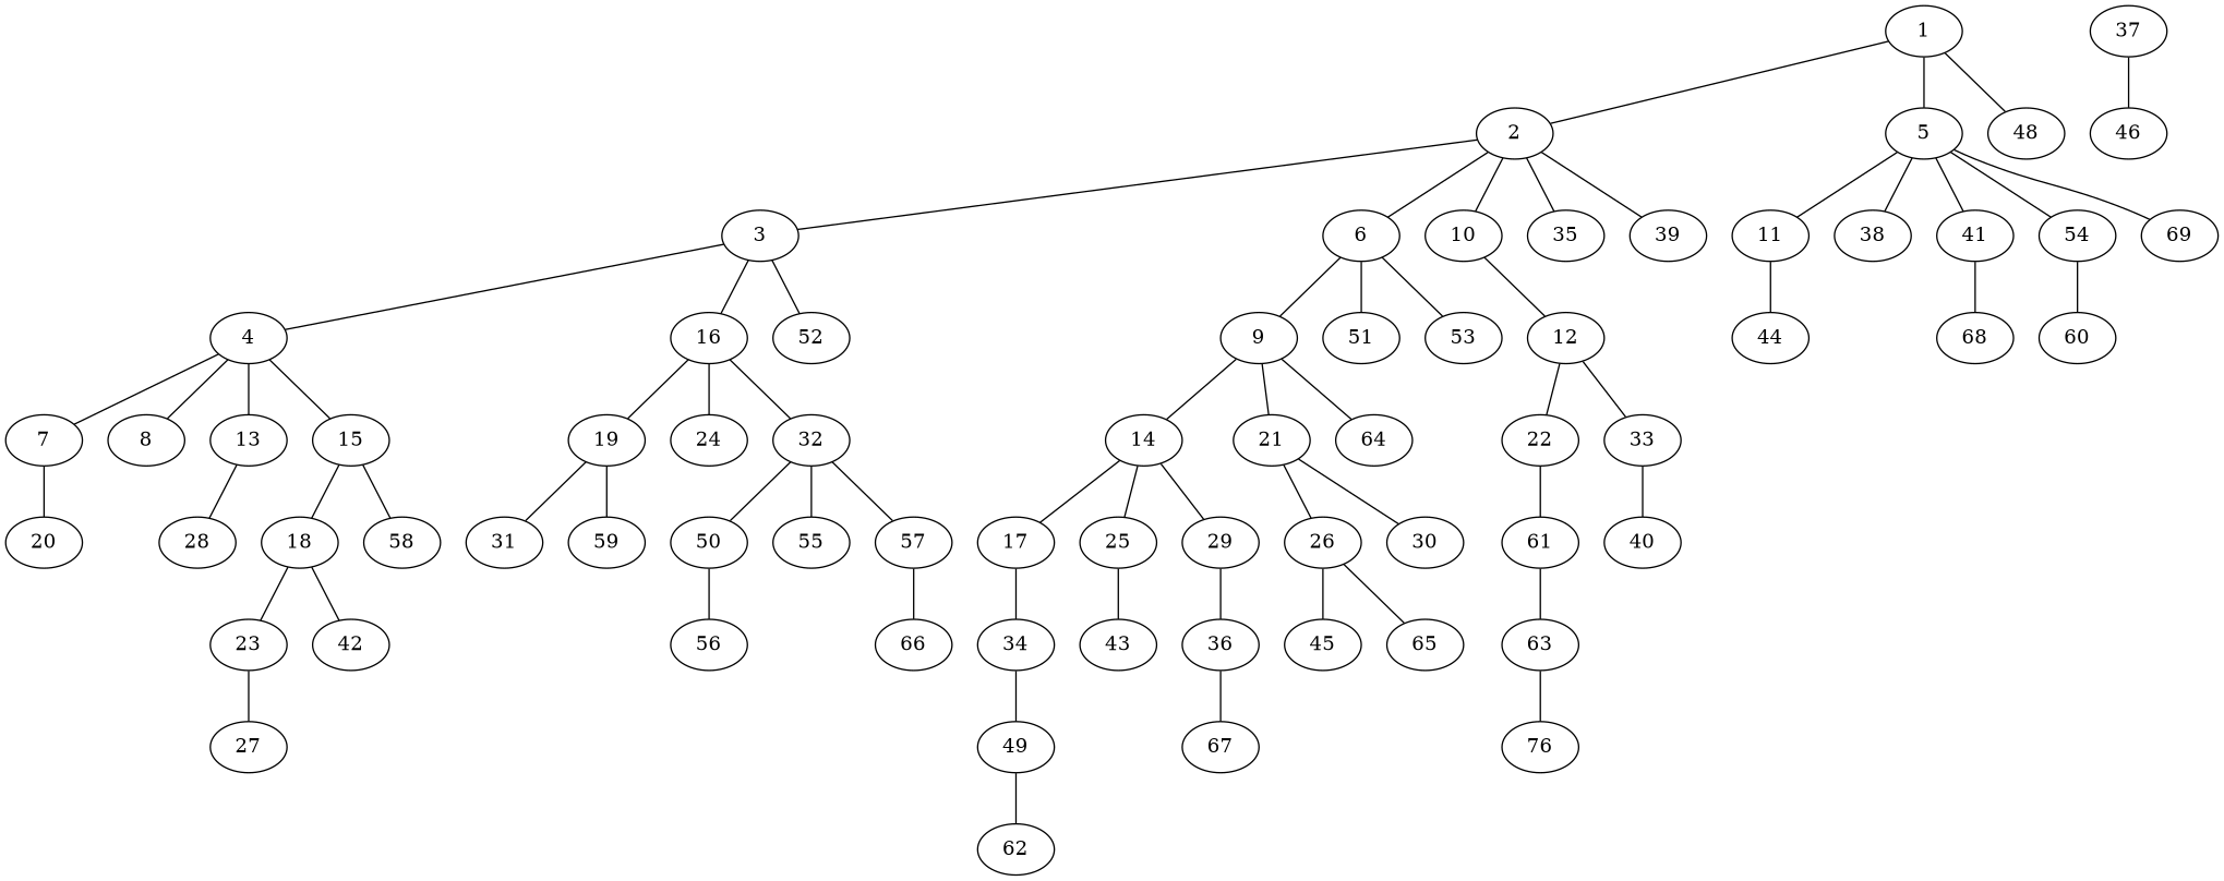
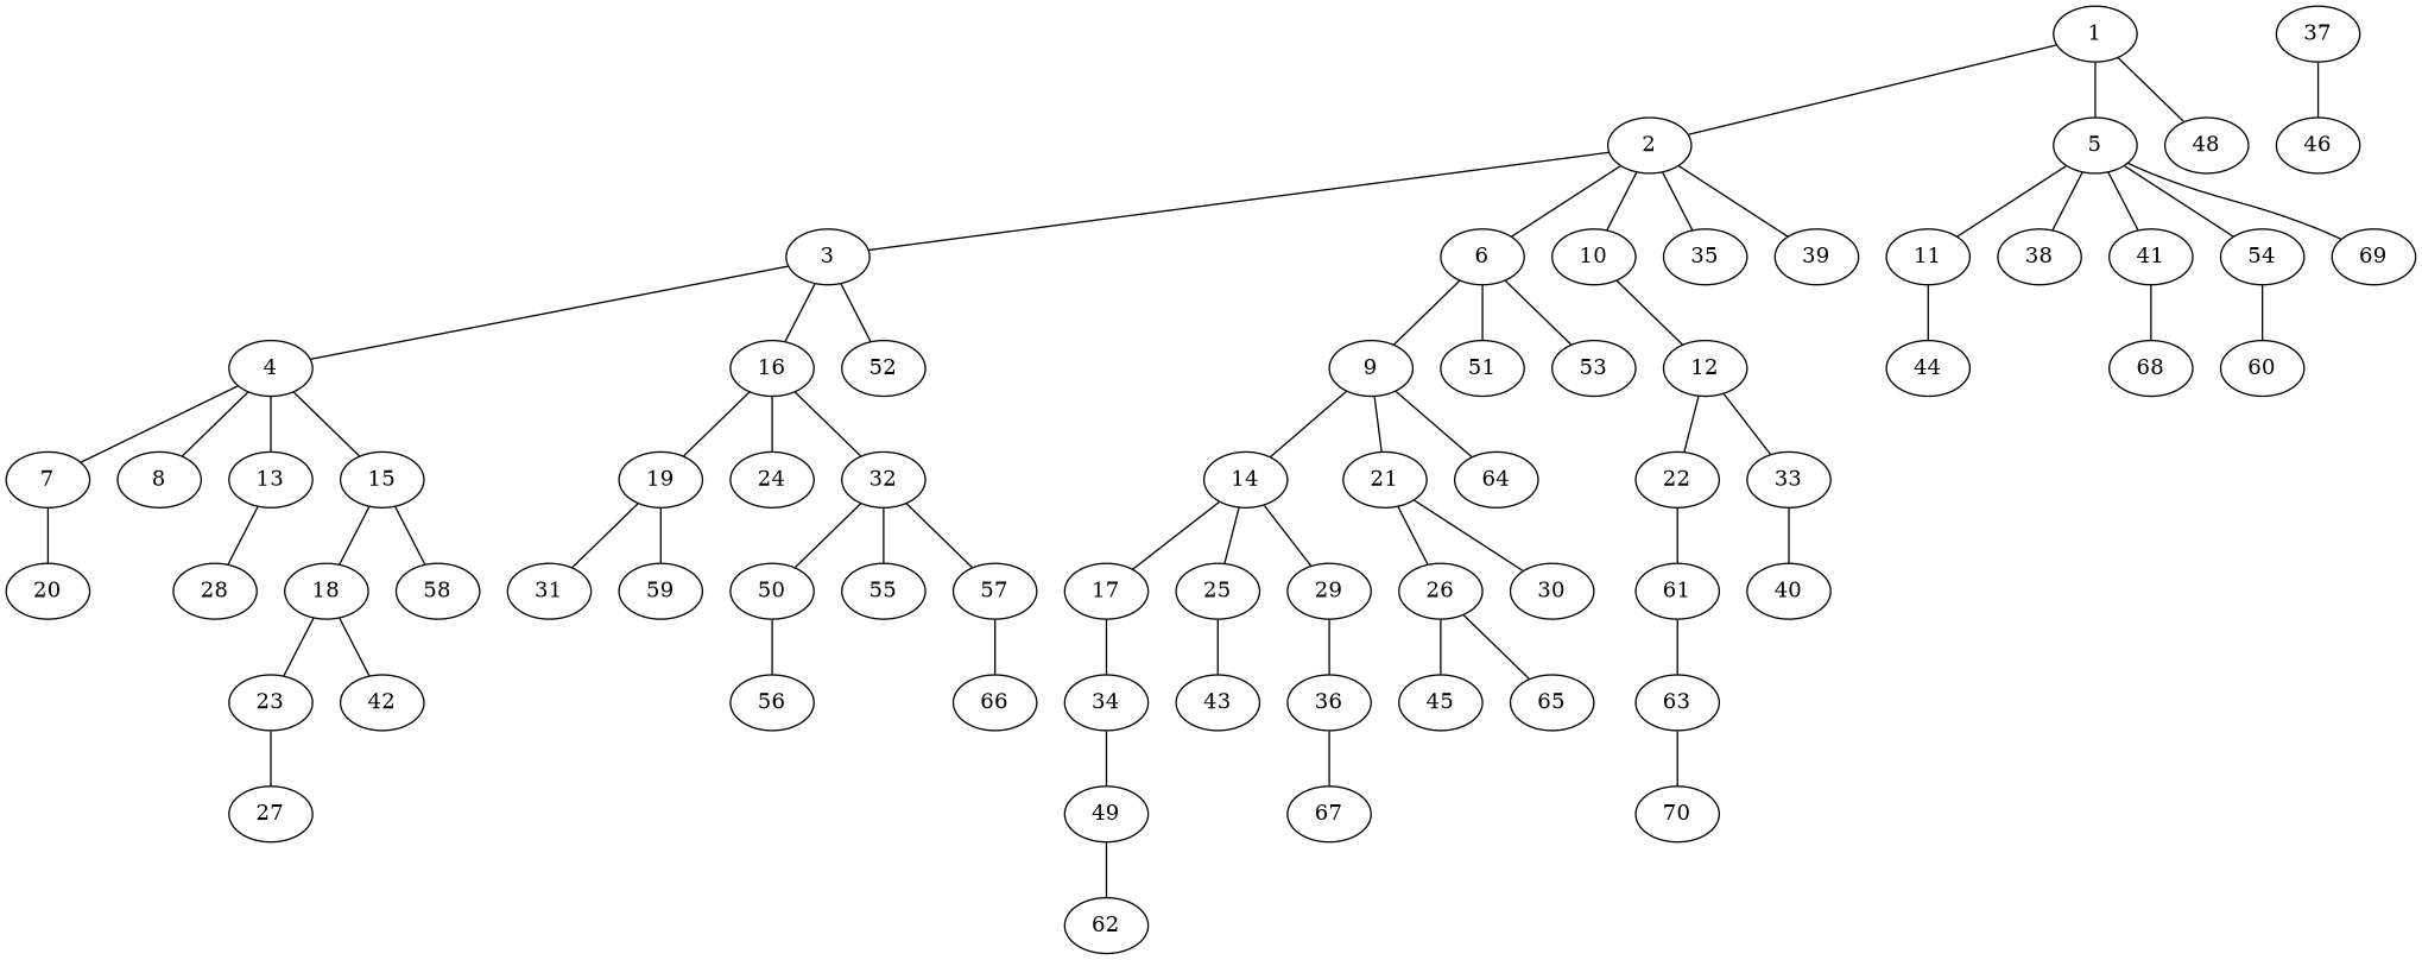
  graph {
    1
    2
    5
    48
    3
    6
    10
    35
    39
    11
    38
    41
    54
    69
    4
    16
    52
    9
    51
    53
    12
    44
    68
    60
    7
    8
    13
    15
    19
    24
    32
    14
    21
    64
    22
    33
    20
    28
    18
    58
    31
    59
    50
    55
    57
    23
    42
    17
    25
    29
    26
    30
    34
    43
    36
    45
    65
    61
    40
    37
    46
    63
    49
    67
    27
    56
    66
    62
-   70 [label=76]
+   70
    1 -- 2
    1 -- 5
    1 -- 48
    2 -- 3
    2 -- 6
    2 -- 10
    2 -- 35
    2 -- 39
    5 -- 11
    5 -- 38
    5 -- 41
    5 -- 54
    5 -- 69
    3 -- 4
    3 -- 16
    3 -- 52
    6 -- 9
    6 -- 51
    6 -- 53
    10 -- 12
    11 -- 44
    41 -- 68
    54 -- 60
    4 -- 7
    4 -- 8
    4 -- 13
    4 -- 15
    16 -- 19
    16 -- 24
    16 -- 32
    9 -- 14
    9 -- 21
    9 -- 64
    12 -- 22
    12 -- 33
    7 -- 20
    13 -- 28
    15 -- 18
    15 -- 58
    19 -- 31
    19 -- 59
    32 -- 50
    32 -- 55
    32 -- 57
    14 -- 17
    14 -- 25
    14 -- 29
    21 -- 26
    21 -- 30
    22 -- 61
    33 -- 40
    18 -- 23
    18 -- 42
    50 -- 56
    57 -- 66
    23 -- 27
    17 -- 34
    25 -- 43
    29 -- 36
    26 -- 45
    26 -- 65
    34 -- 49
    36 -- 67
    61 -- 63
    37 -- 46
    63 -- 70
    49 -- 62
  }
